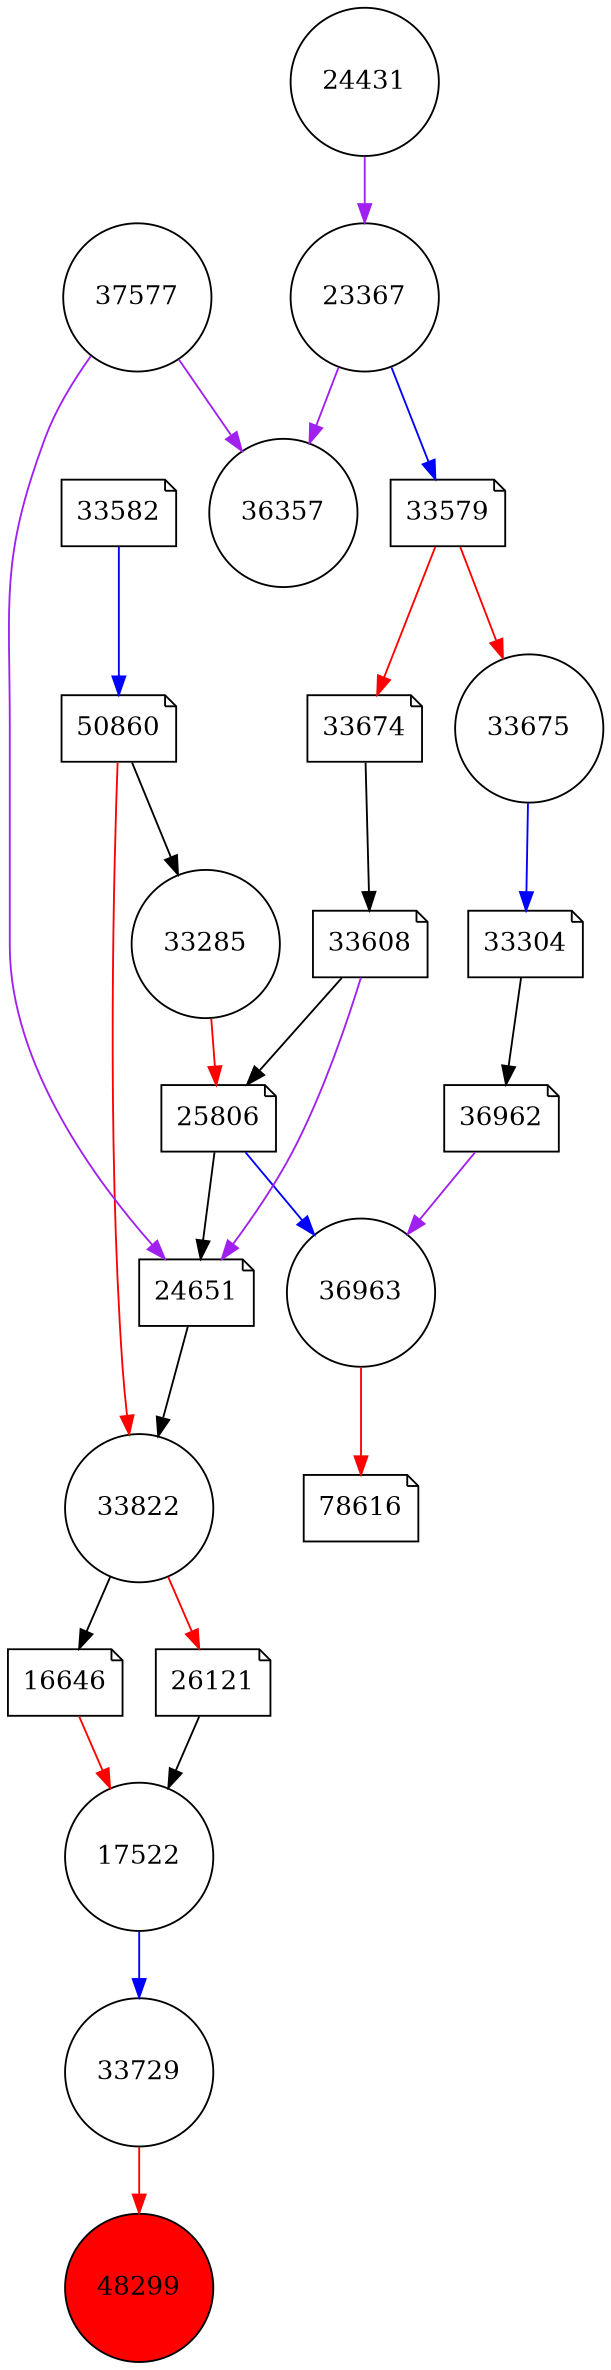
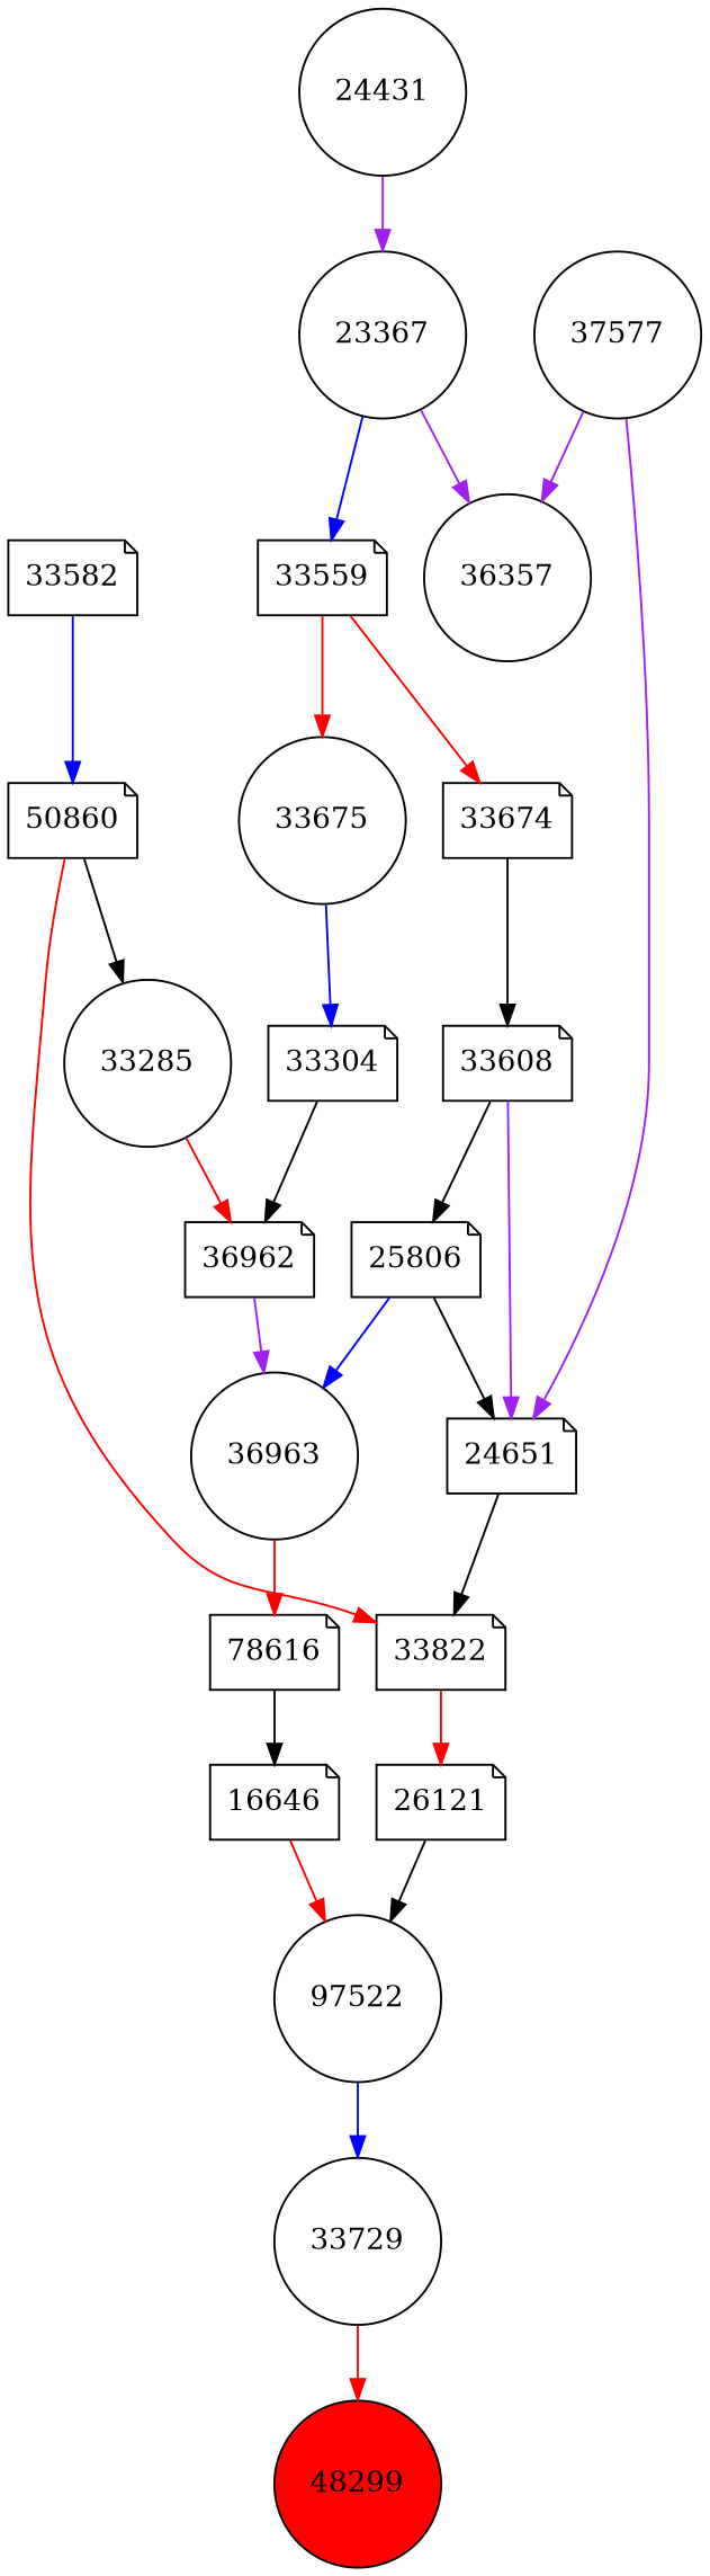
  strict digraph {
    node [shape=note]
    edge [color=red]
    n1 [fillcolor=red label=48299 shape=circle style=filled]
    n2 [label=33729 shape=circle]
-   n3 [label=17522 shape=circle]
+   n3 [label=97522 shape=circle]
    n4 [label=16646]
    n5 [label=26121]
    n6 [label=78616]
-   n7 [label=33822 shape=circle]
+   n7 [label=33822]
    n8 [label=36963 shape=circle]
    n9 [label=24651]
    n10 [label=50860]
    n11 [label=33285 shape=circle]
    n12 [label=36962]
    n13 [label=25806]
    n14 [label=33608]
    n15 [label=37577 shape=circle]
    n16 [label=36357 shape=circle]
    n17 [label=33582]
    n18 [label=33304]
    n19 [label=33674]
    n20 [label=33675 shape=circle]
-   n21 [label=33579]
+   n21 [label=33559]
    n22 [label=23367 shape=circle]
    n23 [label=24431 shape=circle]
    n2 -> n1
    n3 -> n2 [color=blue]
    n4 -> n3
    n5 -> n3 [color=black]
-   n7 -> n4 [color=black]
+   n6 -> n4 [color=black]
    n7 -> n5
    n8 -> n6
    n9 -> n7 [color=black]
    n10 -> n7
    n10 -> n11 [color=black]
-   n11 -> n13
+   n11 -> n12
    n12 -> n8 [color=purple]
    n13 -> n8 [color=blue]
    n13 -> n9 [color=black]
    n14 -> n9 [color=purple]
    n14 -> n13 [color=black]
    n15 -> n9 [color=purple]
    n15 -> n16 [color=purple]
    n17 -> n10 [color=blue]
    n18 -> n12 [color=black]
    n19 -> n14 [color=black]
    n20 -> n18 [color=blue]
    n21 -> n19
    n21 -> n20
    n22 -> n16 [color=purple]
    n22 -> n21 [color=blue]
    n23 -> n22 [color=purple]
  }
